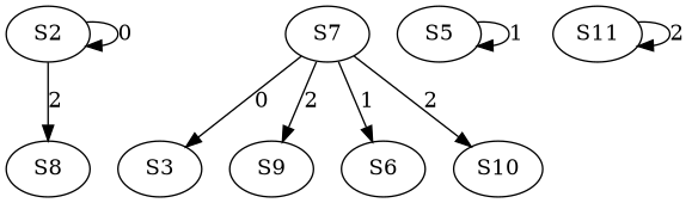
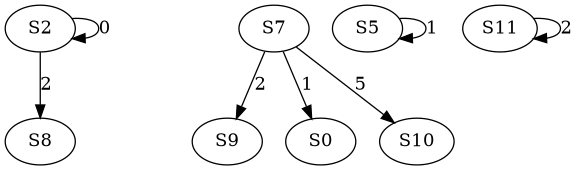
  strict digraph {
    S2
    S8
    S7
-   S3
    S9
-   S6
+   S6 [label=S0]
    S10
    S5
    S11
    S2 -> S2 [label=0]
    S2 -> S8 [label=2]
-   S7 -> S3 [label=0]
    S7 -> S9 [label=2]
    S7 -> S6 [label=1]
-   S7 -> S10 [label=2]
+   S7 -> S10 [label=5]
    S5 -> S5 [label=1]
    S11 -> S11 [label=2]
  }
